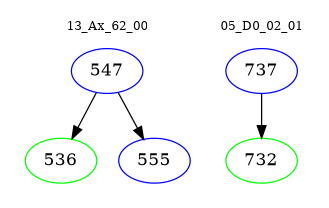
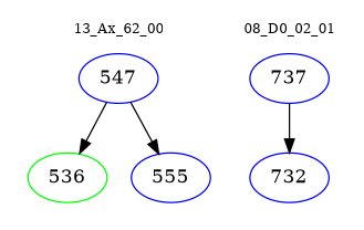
  digraph {
    node [color=blue]
    edge [color=black]
    n1 [label=547]
    n2 [color=green label=536]
    n3 [label=555]
    n4 [label=737]
-   n5 [color=green label=732]
+   n5 [label=732]
    subgraph cluster_1 {
      color=white
      fontsize=10
      label="13_Ax_62_00"
      n1
      n2
      n3
    }
    subgraph cluster_2 {
      color=white
      fontsize=10
-     label="05_D0_02_01"
+     label="08_D0_02_01"
      n4
      n5
    }
    n1 -> n2
    n1 -> n3
    n4 -> n5
  }
